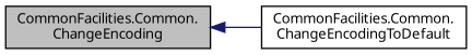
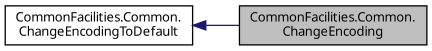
  digraph {
    rankdir=LR
    node [color=black fontname="FreeSans.ttf" fontsize=10 shape=record style=filled]
    n1 [fillcolor=grey75 fontcolor=black height=0.2 label="CommonFacilities.Common.\lChangeEncoding" width=0.4]
    n2 [fillcolor=white height=0.2 label="CommonFacilities.Common.\lChangeEncodingToDefault" width=0.4]
-   n1 -> n2 [color=midnightblue dir=back fontname="FreeSans.ttf" fontsize=10 labelfontname="FreeSans.ttf" labelfontsize=10 style=solid]
+   n2 -> n1 [color=midnightblue dir=back fontname="FreeSans.ttf" fontsize=10 labelfontname="FreeSans.ttf" labelfontsize=10 style=solid]
  }
